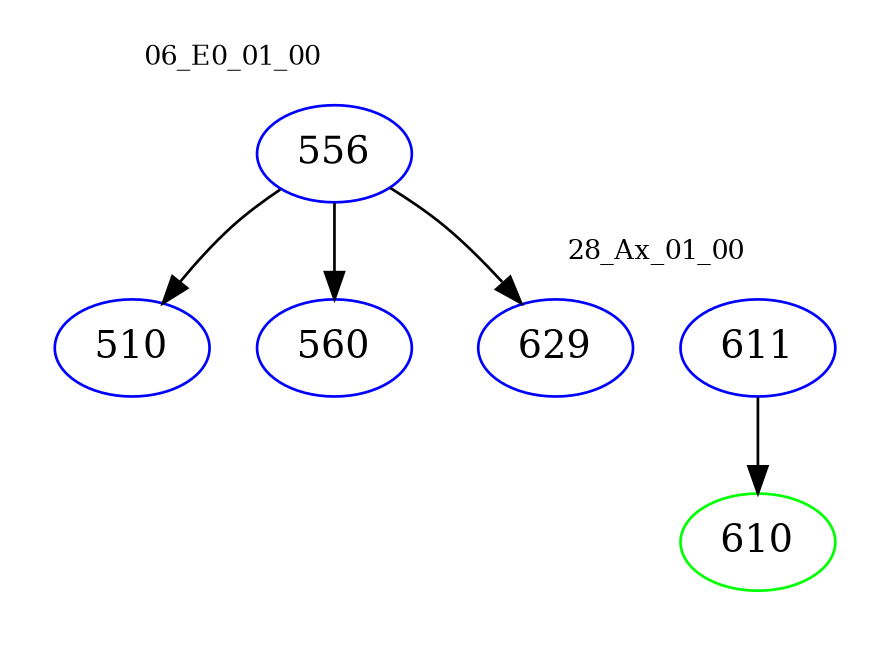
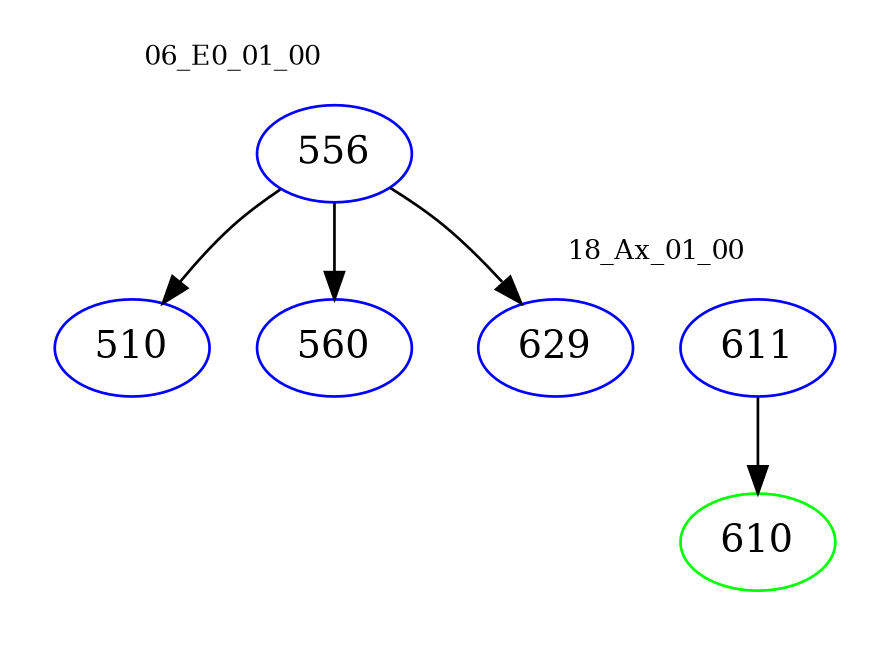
  digraph {
    node [color=blue]
    edge [color=black]
    n1 [label=611]
    n2 [color=green label=610]
    n3 [label=629]
    n4 [label=556]
    n5 [label=510]
    n6 [label=560]
    subgraph cluster_1 {
      color=white
      fontsize=10
-     label="28_Ax_01_00"
+     label="18_Ax_01_00"
      n1
      n2
      n3
    }
    subgraph cluster_2 {
      color=white
      fontsize=10
      label="06_E0_01_00"
      n4
      n5
      n6
    }
    n1 -> n2
    n4 -> n3
    n4 -> n5
    n4 -> n6
  }
